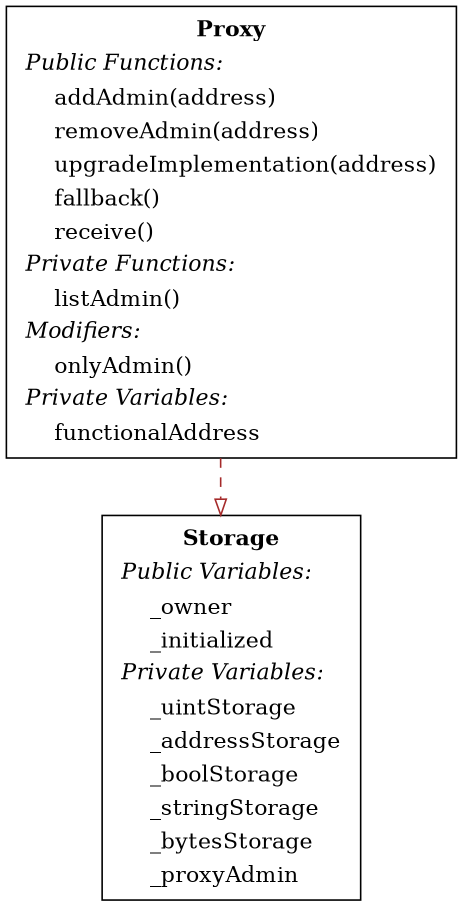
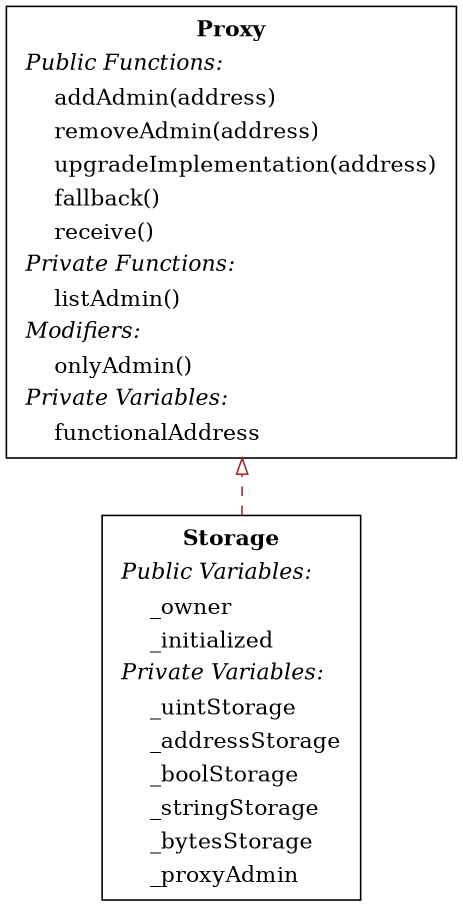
  digraph {
    node [shape=box]
    n1 [label=< <TABLE border="0"><TR><TD align="center"><B>Proxy</B></TD></TR><TR><TD align="left"><I>Public Functions:</I></TD></TR><TR><TD align="left">    addAdmin(address)</TD></TR><TR><TD align="left">    removeAdmin(address)</TD></TR><TR><TD align="left">    upgradeImplementation(address)</TD></TR><TR><TD align="left">    fallback()</TD></TR><TR><TD align="left">    receive()</TD></TR><TR><TD align="left"><I>Private Functions:</I></TD></TR><TR><TD align="left">    listAdmin()</TD></TR><TR><TD align="left"><I>Modifiers:</I></TD></TR><TR><TD align="left">    onlyAdmin()</TD></TR><TR><TD align="left"><I>Private Variables:</I></TD></TR><TR><TD align="left">    functionalAddress</TD></TR></TABLE> >]
    n2 [label=< <TABLE border="0"><TR><TD align="center"><B>Storage</B></TD></TR><TR><TD align="left"><I>Public Variables:</I></TD></TR><TR><TD align="left">    _owner</TD></TR><TR><TD align="left">    _initialized</TD></TR><TR><TD align="left"><I>Private Variables:</I></TD></TR><TR><TD align="left">    _uintStorage</TD></TR><TR><TD align="left">    _addressStorage</TD></TR><TR><TD align="left">    _boolStorage</TD></TR><TR><TD align="left">    _stringStorage</TD></TR><TR><TD align="left">    _bytesStorage</TD></TR><TR><TD align="left">    _proxyAdmin</TD></TR></TABLE> >]
-   n1 -> n2 [color=brown style=dashed arrowhead=onormal]
+   n2 -> n1 [color=brown style=dashed arrowhead=onormal]
  }
